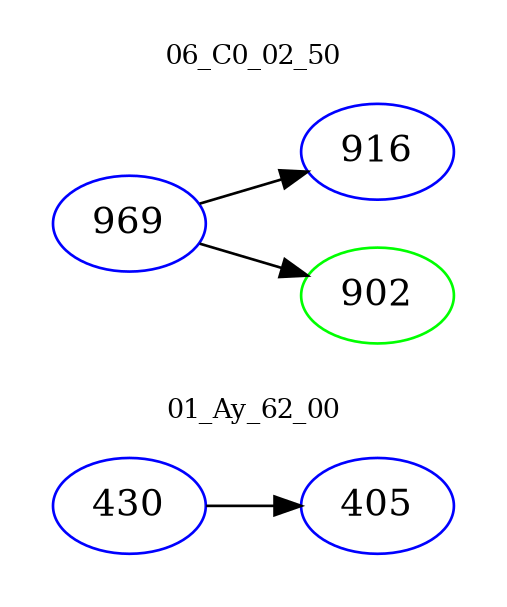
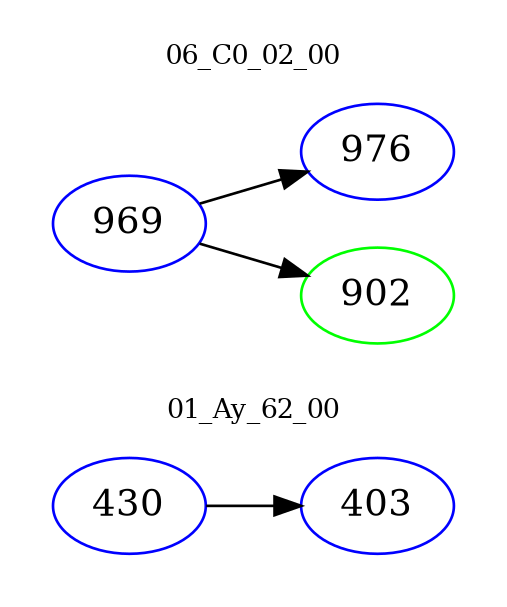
  digraph {
    rankdir=LR
    node [color=blue]
    edge [color=black]
    n1 [label=430]
-   n2 [label=405]
+   n2 [label=403]
    n3 [label=969]
    n4 [color=green label=902]
-   n5 [label=916]
+   n5 [label=976]
    subgraph cluster_1 {
      color=white
      fontsize=10
      label="01_Ay_62_00"
      n1
      n2
    }
    subgraph cluster_2 {
      color=white
      fontsize=10
-     label="06_C0_02_50"
+     label="06_C0_02_00"
      n3
      n4
      n5
    }
    n1 -> n2
    n3 -> n4
    n3 -> n5
  }
